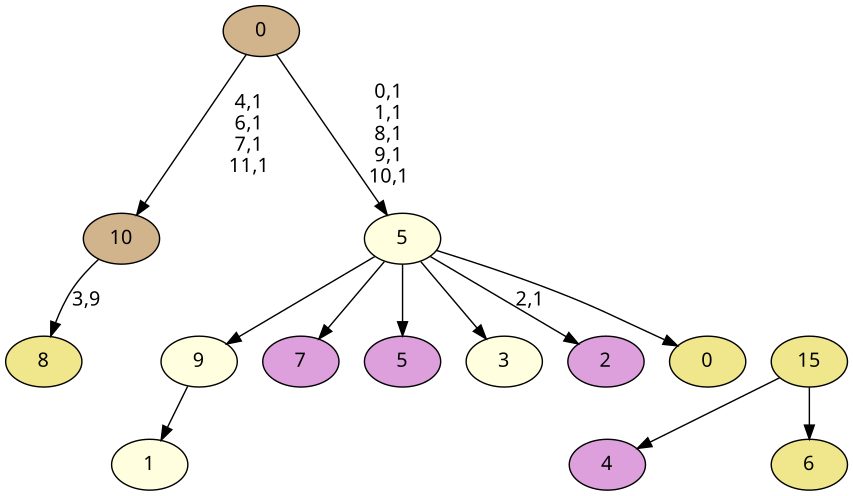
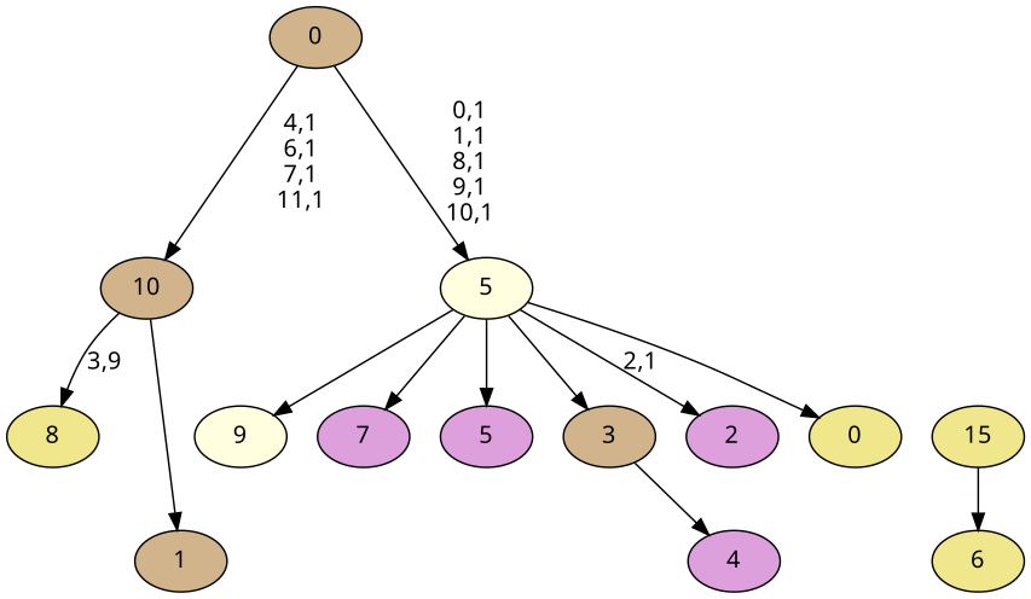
  digraph {
    fontname="Noto Sans"
    node [fillcolor=khaki fontname="Noto Sans" style=filled]
    edge [fontname="Noto Sans"]
    n1 [fillcolor=lightyellow label=9]
    n2 [label=8]
    n3 [fillcolor=plum label=7]
    n4 [label=6]
    n5 [fillcolor=plum label=5]
    n6 [fillcolor=plum label=4]
    15
-   n8 [fillcolor=lightyellow label=3]
+   n8 [fillcolor=tan label=3]
    n9 [fillcolor=plum label=2]
-   n10 [fillcolor=lightyellow label=1]
+   n10 [fillcolor=tan label=1]
    10 [fillcolor=tan]
    n12 [label=0]
    5 [fillcolor=lightyellow]
    0 [fillcolor=tan]
    15 -> n4
-   15 -> n6
+   n8 -> n6
    10 -> n2 [label="3,9"]
-   n1 -> n10
+   10 -> n10
    5 -> n1
    5 -> n3
    5 -> n5
    5 -> n8
    5 -> n9 [label="2,1"]
    5 -> n12
    0 -> 10 [label="4,1\n6,1\n7,1\n11,1"]
    0 -> 5 [label="0,1\n1,1\n8,1\n9,1\n10,1"]
  }
